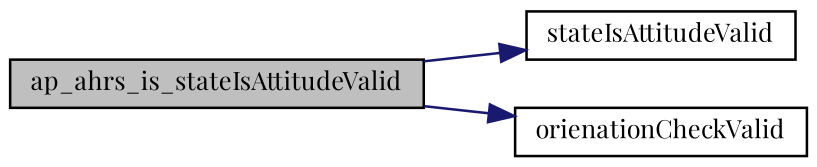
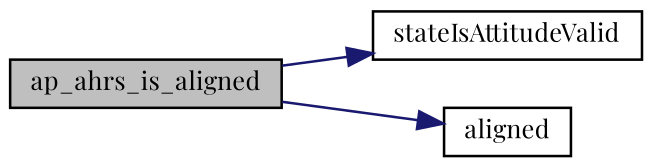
  digraph {
    fontname="Playfair Display"
    rankdir=LR
    node [color=black fillcolor=white fontname="Playfair Display" fontsize=10 shape=record style=filled]
    edge [color=midnightblue fontname="Playfair Display" fontsize=10 labelfontname=FreeSans labelfontsize=10 style=solid]
-   n1 [fillcolor=grey75 fontcolor=black height=0.2 label=ap_ahrs_is_stateIsAttitudeValid width=0.4]
+   n1 [fillcolor=grey75 fontcolor=black height=0.2 label=ap_ahrs_is_aligned width=0.4]
    n2 [height=0.2 label=stateIsAttitudeValid width=0.4]
-   n3 [height=0.2 label=orienationCheckValid width=0.4]
+   n3 [height=0.2 label=aligned width=0.4]
    n1 -> n2
    n1 -> n3
  }
